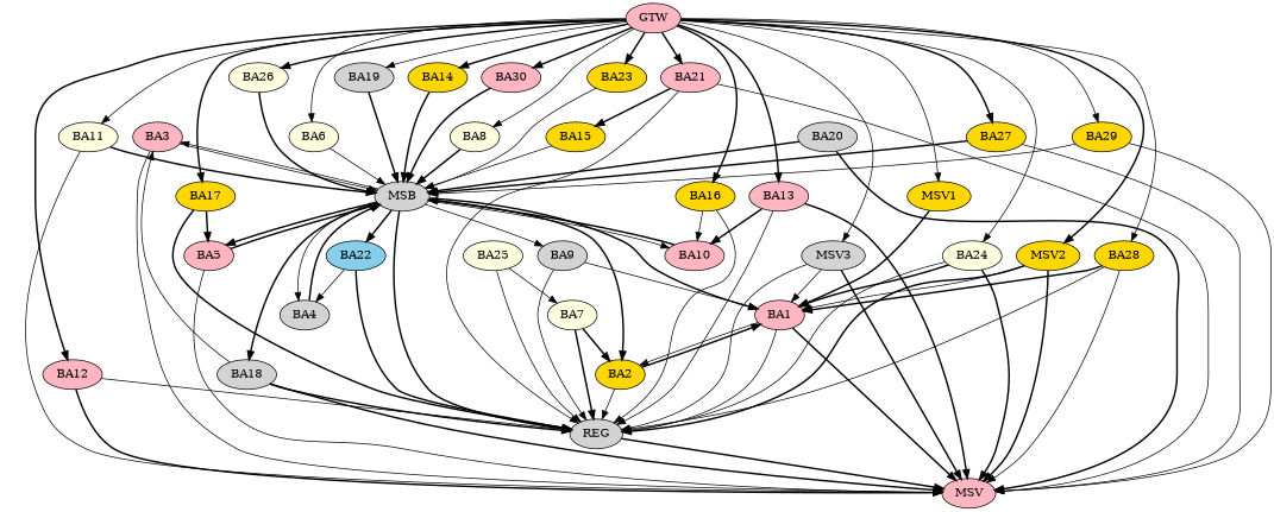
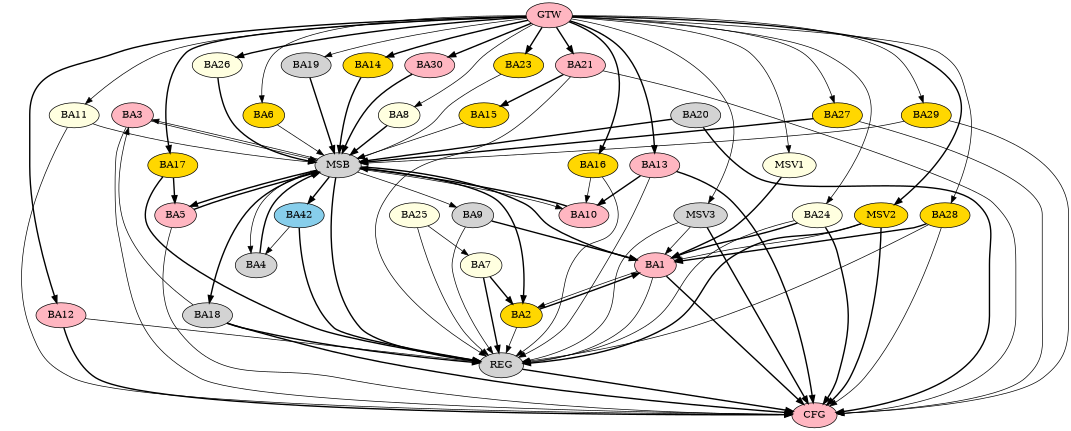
  strict digraph {
    node [fillcolor=gold style=filled]
    edge [style=bold]
    n1 [fillcolor=lightpink label=BA1]
    n2 [label=BA2]
    n3 [fillcolor=lightgrey label=REG]
-   n4 [fillcolor=lightpink label=MSV]
+   n4 [fillcolor=lightpink label=CFG]
    n5 [fillcolor=lightpink label=BA3]
    n6 [fillcolor=lightgrey label=MSB]
    n7 [fillcolor=lightgrey label=BA4]
    n8 [fillcolor=lightpink label=BA5]
    n9 [fillcolor=lightgrey label=BA9]
    n10 [fillcolor=lightpink label=BA10]
    n11 [fillcolor=lightgrey label=BA18]
-   n12 [fillcolor=skyblue label=BA22]
-   n13 [fillcolor=lightyellow label=BA6]
+   n12 [fillcolor=skyblue label=BA42]
+   n13 [label=BA6]
    n14 [fillcolor=lightyellow label=BA7]
    n15 [fillcolor=lightyellow label=BA8]
    n16 [fillcolor=lightyellow label=BA11]
    n17 [fillcolor=lightpink label=BA12]
    n18 [fillcolor=lightpink label=BA13]
    n19 [label=BA14]
    n20 [label=BA15]
    n21 [label=BA16]
    n22 [label=BA17]
    n23 [fillcolor=lightgrey label=BA19]
    n24 [fillcolor=lightgrey label=BA20]
    n25 [fillcolor=lightpink label=BA21]
    n26 [label=BA23]
    n27 [fillcolor=lightyellow label=BA24]
    n28 [fillcolor=lightyellow label=BA25]
    n29 [fillcolor=lightyellow label=BA26]
    n30 [label=BA27]
    n31 [label=BA28]
    n32 [label=BA29]
    n33 [fillcolor=lightpink label=BA30]
    n34 [fillcolor=lightpink label=GTW]
-   n35 [label=MSV1]
+   n35 [fillcolor=lightyellow label=MSV1]
    n36 [label=MSV2]
    n37 [fillcolor=lightgrey label=MSV3]
    n1 -> n2 [style=solid]
    n1 -> n3 [style=solid]
    n1 -> n4
    n2 -> n1
    n2 -> n3 [style=solid]
    n3 -> n4
    n5 -> n4 [style=solid]
    n5 -> n6 [style=solid]
    n6 -> n1
    n6 -> n2
    n6 -> n3
    n6 -> n5 [style=solid]
    n6 -> n7 [style=solid]
    n6 -> n8
    n6 -> n9 [style=solid]
    n6 -> n10 [style=solid]
    n6 -> n11
    n6 -> n12
    n7 -> n6
    n8 -> n4 [style=solid]
    n8 -> n6
-   n9 -> n1 [style=solid]
+   n9 -> n1
    n9 -> n3 [style=solid]
    n10 -> n6
    n11 -> n3
    n11 -> n4
    n11 -> n5 [style=solid]
    n12 -> n3
    n12 -> n7 [style=solid]
    n13 -> n6 [style=solid]
    n14 -> n2
    n14 -> n3
    n15 -> n6
    n16 -> n4 [style=solid]
-   n16 -> n6
+   n16 -> n6 [style=solid]
    n17 -> n3 [style=solid]
    n17 -> n4
    n18 -> n3 [style=solid]
    n18 -> n4
    n18 -> n10
    n19 -> n6
    n20 -> n6 [style=solid]
    n21 -> n3 [style=solid]
    n21 -> n10 [style=solid]
    n22 -> n3
    n22 -> n8
    n23 -> n6
    n24 -> n4
    n24 -> n6
    n25 -> n3 [style=solid]
    n25 -> n4 [style=solid]
    n25 -> n20
    n26 -> n6 [style=solid]
    n27 -> n1
    n27 -> n3 [style=solid]
    n27 -> n4
    n28 -> n3 [style=solid]
    n28 -> n14 [style=solid]
    n29 -> n6
    n30 -> n4 [style=solid]
    n30 -> n6
    n31 -> n1
    n31 -> n3 [style=solid]
    n31 -> n4 [style=solid]
    n32 -> n4 [style=solid]
    n32 -> n6 [style=solid]
    n33 -> n6
    n34 -> n13 [style=solid]
    n34 -> n15 [style=solid]
    n34 -> n16 [style=solid]
    n34 -> n17
    n34 -> n18
    n34 -> n19
    n34 -> n21
    n34 -> n22
    n34 -> n23 [style=solid]
    n34 -> n25
    n34 -> n26
    n34 -> n27 [style=solid]
    n34 -> n29
-   n34 -> n30
+   n34 -> n30 [style=solid]
    n34 -> n31 [style=solid]
    n34 -> n32 [style=solid]
    n34 -> n33
    n34 -> n35 [style=solid]
    n34 -> n36
    n34 -> n37 [style=solid]
    n35 -> n1
    n36 -> n1 [style=solid]
    n36 -> n3
    n36 -> n4
    n37 -> n1 [style=solid]
    n37 -> n3 [style=solid]
    n37 -> n4
  }
